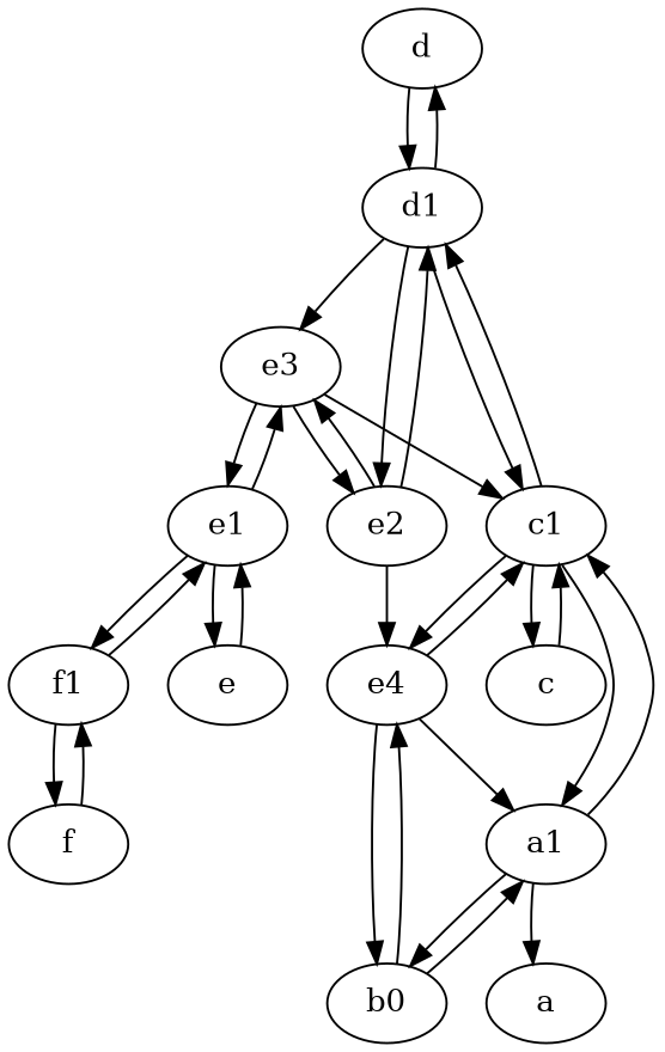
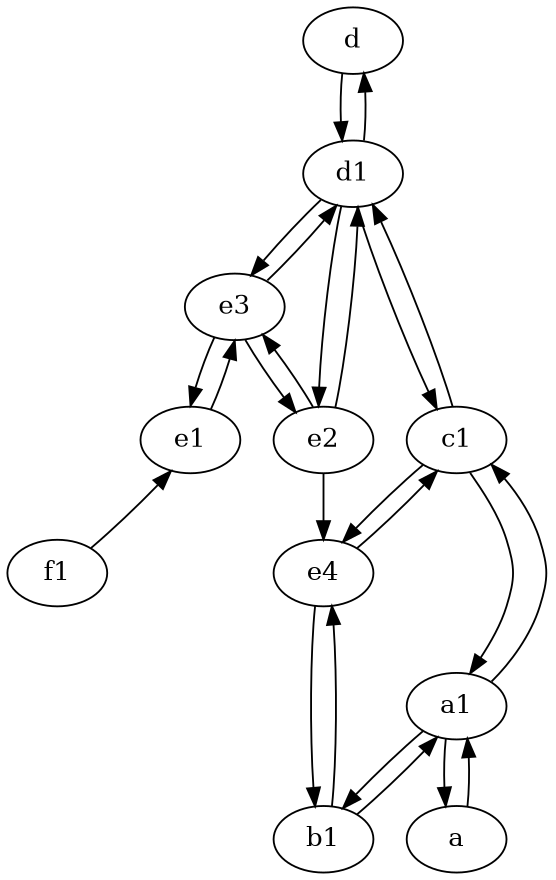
  digraph {
    d
    d1
    e3
    e2
    c1
    e1
    f1
-   e
-   f
-   b1 [label=b0]
+   b1
    e4
    a1
    a
-   c
    d -> d1
    d1 -> d
    d1 -> e3
    d1 -> e2
    d1 -> c1
-   e3 -> c1
+   e3 -> d1
    e3 -> e2
    e3 -> e1
    e2 -> d1
    e2 -> e3
    e2 -> e4
    c1 -> d1
    c1 -> e4
    c1 -> a1
-   c1 -> c
    e1 -> e3
-   e1 -> f1
-   e1 -> e
    f1 -> e1
-   f1 -> f
-   e -> e1
-   f -> f1
    b1 -> e4
    b1 -> a1
    e4 -> c1
    e4 -> b1
    a1 -> c1
    a1 -> b1
    a1 -> a
-   e4 -> a1
-   c -> c1
+   a -> a1
  }
